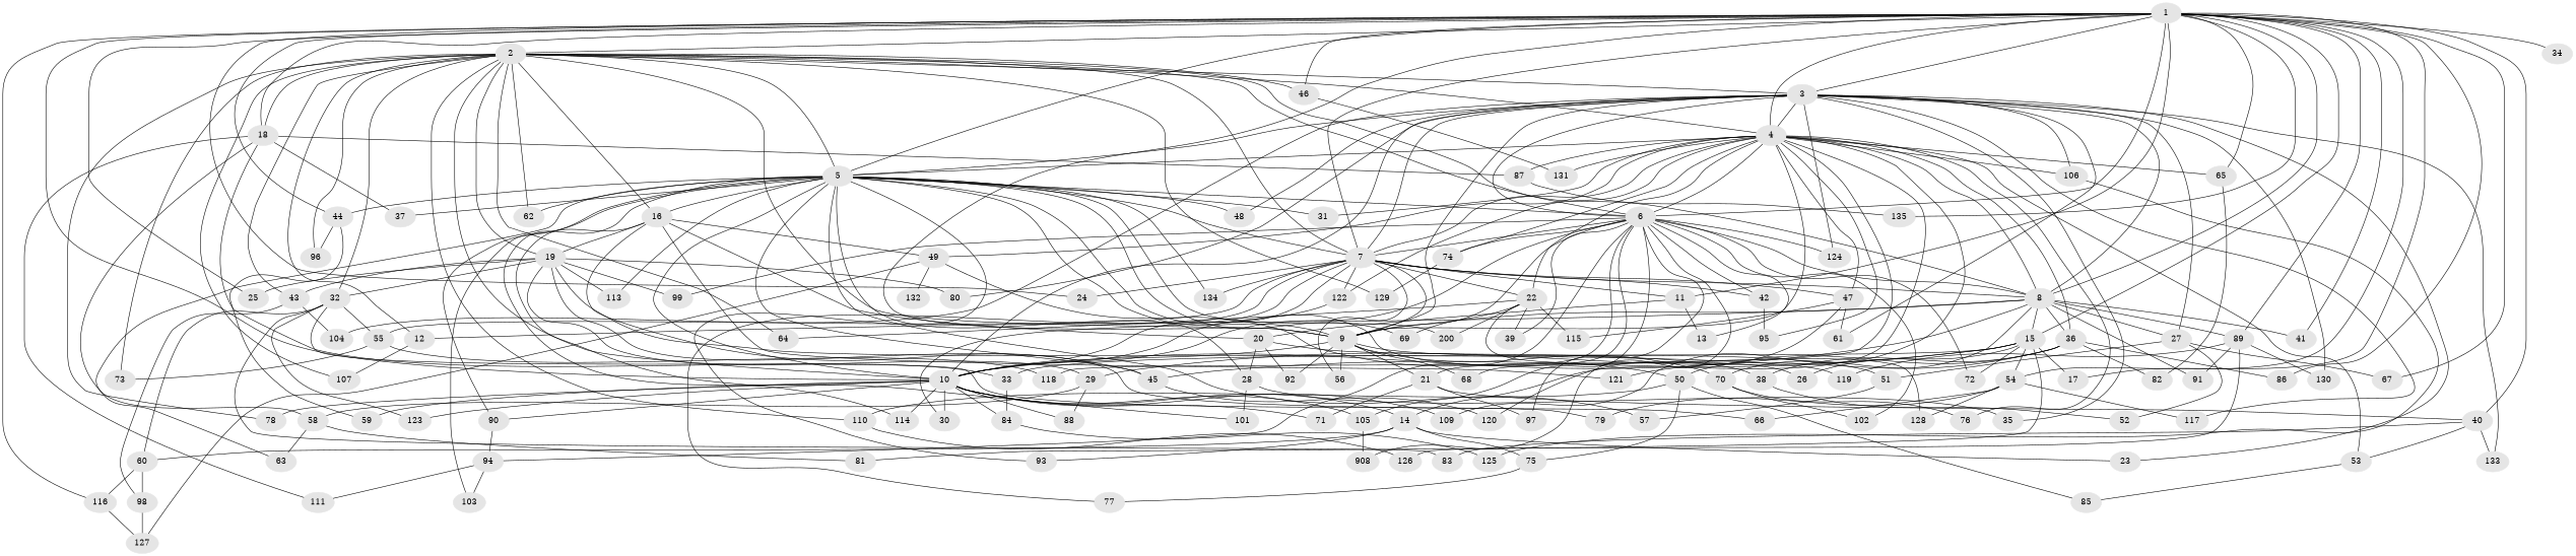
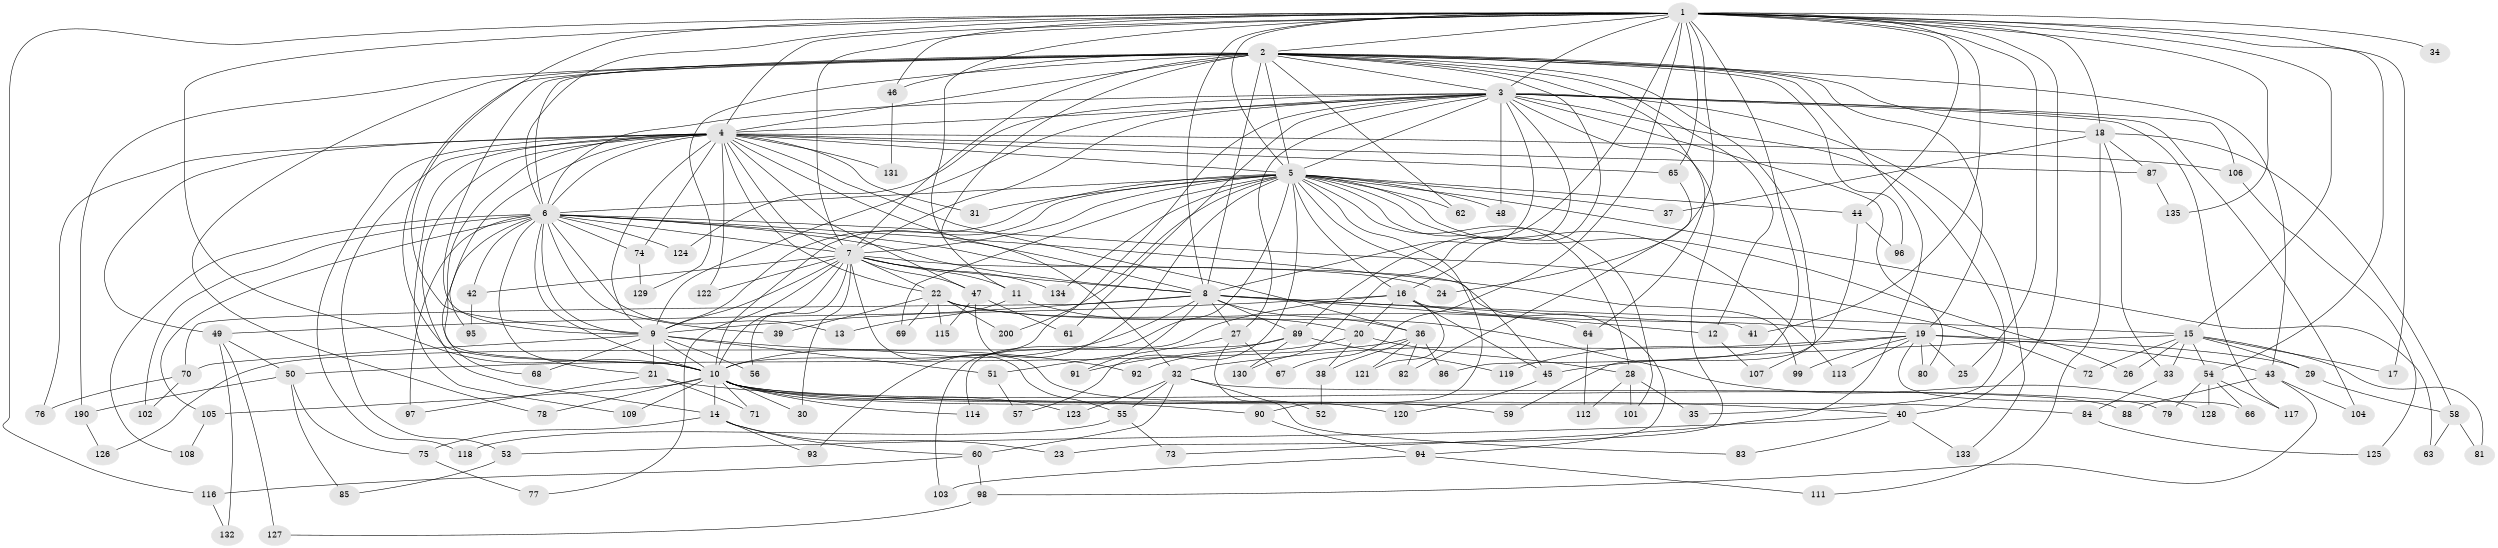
  graph {
    node [color=gray90 style=filled]
    1
    2
    3
    4
    5
    6
    7
    8
    9
    10
    11
    15
    17
    18
    24
    25
    34
    40
    41
    44
    46
    54
    65
    67
    86
    89
    116
    135
    12
    16
    19
    32
    43
    62
    64
    73
    78
    96
    107
-   110
+   110 [label=190]
    129
    23
    27
    35
    48
    61
    80
    104
    106
    117
    124
    130
    133
    14
    22
    31
    36
    47
    49
    53
    74
    76
    87
    95
    109
    118
    122
    131
    26
    28
    37
    57
    63
    69
    90
    93
    n77 [label=200]
    101
    103
    113
    134
    45
    13
    21
    39
    42
    68
    72
    94
    97
    99
    102
    105
-   108 [label=908]
+   108
    30
    55
    56
    77
    70
    91
    51
    92
    59
    71
    84
    88
    114
    123
    20
    29
    33
    81
    58
    111
    83
    66
    128
    79
    82
    119
    126
    132
    121
    60
    98
+   112
    52
    125
    75
    115
    38
    50
    120
    127
    85
    1 -- 2
    1 -- 3
    1 -- 4
    1 -- 5
    1 -- 6
    1 -- 7
    1 -- 8
    1 -- 9
    1 -- 10
    1 -- 11
    1 -- 15
    1 -- 17
    1 -- 18
    1 -- 24
    1 -- 25
    1 -- 34
    1 -- 40
    1 -- 41
    1 -- 44
    1 -- 46
    1 -- 54
    1 -- 65
    1 -- 67
    1 -- 86
    1 -- 89
    1 -- 116
    1 -- 135
    2 -- 3
    2 -- 4
    2 -- 5
    2 -- 6
    2 -- 7
    2 -- 8
    2 -- 9
    2 -- 10
    2 -- 18
    2 -- 46
    2 -- 12
    2 -- 16
    2 -- 19
    2 -- 32
    2 -- 43
    2 -- 62
    2 -- 64
    2 -- 73
    2 -- 78
    2 -- 96
    2 -- 107
    2 -- 110
    2 -- 129
    3 -- 4
    3 -- 5
    3 -- 6
    3 -- 7
    3 -- 8
    3 -- 9
    3 -- 10
    3 -- 23
    3 -- 27
    3 -- 35
    3 -- 48
    3 -- 61
    3 -- 80
    3 -- 104
    3 -- 106
    3 -- 117
    3 -- 124
    3 -- 130
    3 -- 133
    4 -- 5
    4 -- 6
    4 -- 7
    4 -- 8
    4 -- 9
-   122 -- 10
+   4 -- 10
    4 -- 65
    4 -- 106
    4 -- 14
    4 -- 22
    4 -- 31
    4 -- 36
    4 -- 47
    4 -- 49
    4 -- 53
    4 -- 74
    4 -- 76
    4 -- 87
    4 -- 95
    4 -- 109
    4 -- 118
    4 -- 122
    4 -- 131
    5 -- 6
    5 -- 7
    5 -- 9
    5 -- 10
    5 -- 44
    5 -- 16
    5 -- 62
    5 -- 48
    5 -- 31
    5 -- 26
    5 -- 28
    5 -- 37
    5 -- 57
    5 -- 63
    5 -- 69
    5 -- 90
    5 -- 93
    5 -- n77
    5 -- 101
    5 -- 103
    5 -- 113
    5 -- 134
    5 -- 45
    6 -- 7
    6 -- 8
    6 -- 9
    6 -- 10
    6 -- 124
    6 -- 74
    6 -- 13
    6 -- 21
    6 -- 39
    6 -- 42
    6 -- 68
    6 -- 72
    6 -- 94
    6 -- 97
    6 -- 99
    6 -- 102
    6 -- 105
    6 -- 108
    7 -- 8
    7 -- 9
    7 -- 10
    7 -- 11
    7 -- 24
    7 -- 22
    7 -- 47
    7 -- 122
    7 -- 134
    7 -- 42
    7 -- 30
    7 -- 55
    7 -- 56
    7 -- 77
    8 -- 9
    8 -- 10
    8 -- 15
    8 -- 41
    8 -- 89
    8 -- 12
    8 -- 27
    8 -- 36
    8 -- 70
    8 -- 91
    9 -- 10
    9 -- 21
    9 -- 68
    9 -- 56
    9 -- 70
    9 -- 51
    9 -- 92
    10 -- 78
    10 -- 14
    10 -- 109
    10 -- 90
    10 -- 105
    10 -- 30
    10 -- 59
    10 -- 71
    10 -- 84
    10 -- 88
    10 -- 114
    10 -- 123
    11 -- 13
    11 -- 20
    15 -- 17
    15 -- 54
    15 -- 26
    15 -- 45
    15 -- 72
    15 -- 29
    15 -- 33
    15 -- 81
    18 -- 87
    18 -- 37
    18 -- 33
    18 -- 58
    18 -- 111
    40 -- 133
    40 -- 53
    40 -- 83
    44 -- 96
    44 -- 59
    46 -- 131
    54 -- 117
    54 -- 66
    54 -- 128
    54 -- 79
    65 -- 82
    89 -- 130
    89 -- 91
    89 -- 119
    89 -- 126
-   116 -- 127
+   116 -- 132
    12 -- 107
    16 -- 19
    16 -- 49
    16 -- 45
    16 -- 114
    16 -- 20
    16 -- 121
    19 -- 25
    19 -- 32
    19 -- 43
    19 -- 80
    19 -- 113
    19 -- 99
    19 -- 29
    19 -- 66
    19 -- 119
    32 -- 55
    32 -- 123
    32 -- 83
    32 -- 79
    32 -- 60
    43 -- 104
-   29 -- 88
+   43 -- 88
    43 -- 98
+   64 -- 112
    110 -- 126
    27 -- 67
    27 -- 51
    27 -- 52
    106 -- 125
    14 -- 23
    14 -- 93
    14 -- 60
    14 -- 75
    22 -- 64
    22 -- 69
    22 -- n77
    22 -- 39
    22 -- 128
    22 -- 115
    36 -- 86
    36 -- 82
    36 -- 121
    36 -- 38
    36 -- 50
    47 -- 61
    47 -- 115
    47 -- 120
    49 -- 132
    49 -- 50
    49 -- 127
    53 -- 85
    74 -- 129
    87 -- 135
    28 -- 35
    28 -- 101
+   28 -- 112
    90 -- 94
    45 -- 120
    21 -- 40
    21 -- 97
    21 -- 71
    42 -- 95
    94 -- 103
    94 -- 111
    105 -- 108
    55 -- 73
    55 -- 118
    70 -- 76
    70 -- 102
    51 -- 57
    84 -- 125
    20 -- 28
    20 -- 92
    20 -- 38
    29 -- 58
    33 -- 84
    58 -- 63
    58 -- 81
    60 -- 116
    60 -- 98
    98 -- 127
    75 -- 77
    38 -- 52
    50 -- 110
    50 -- 75
    50 -- 85
  }
